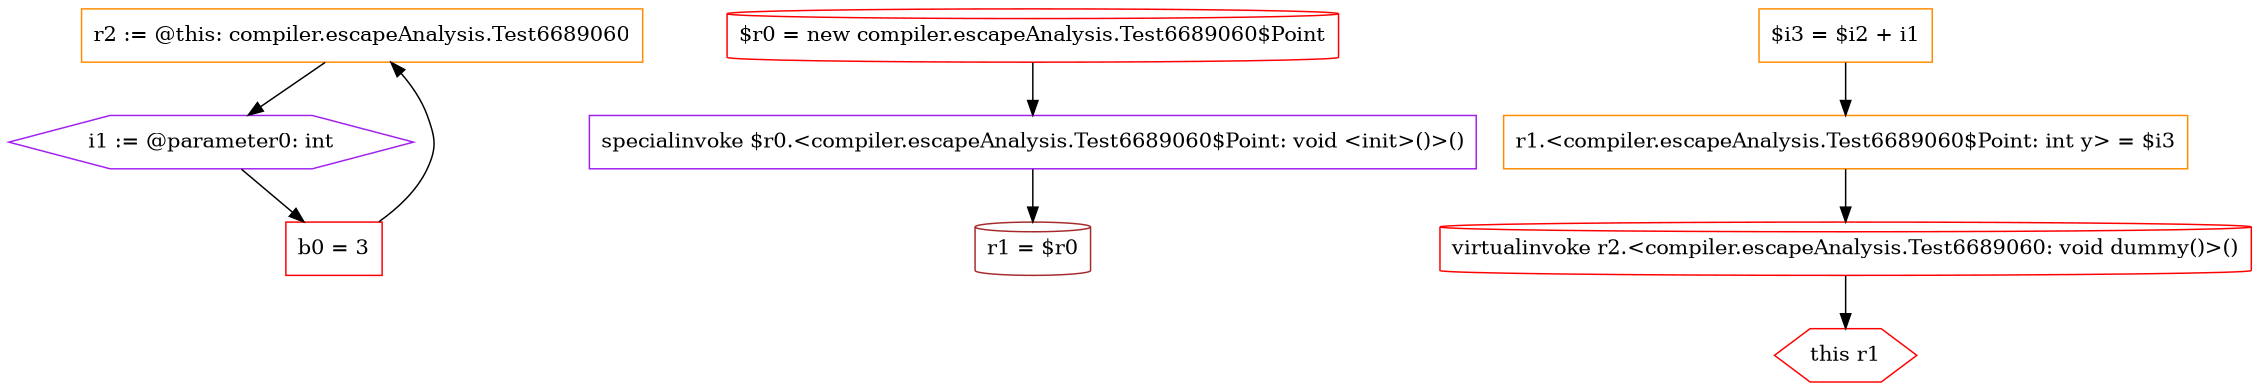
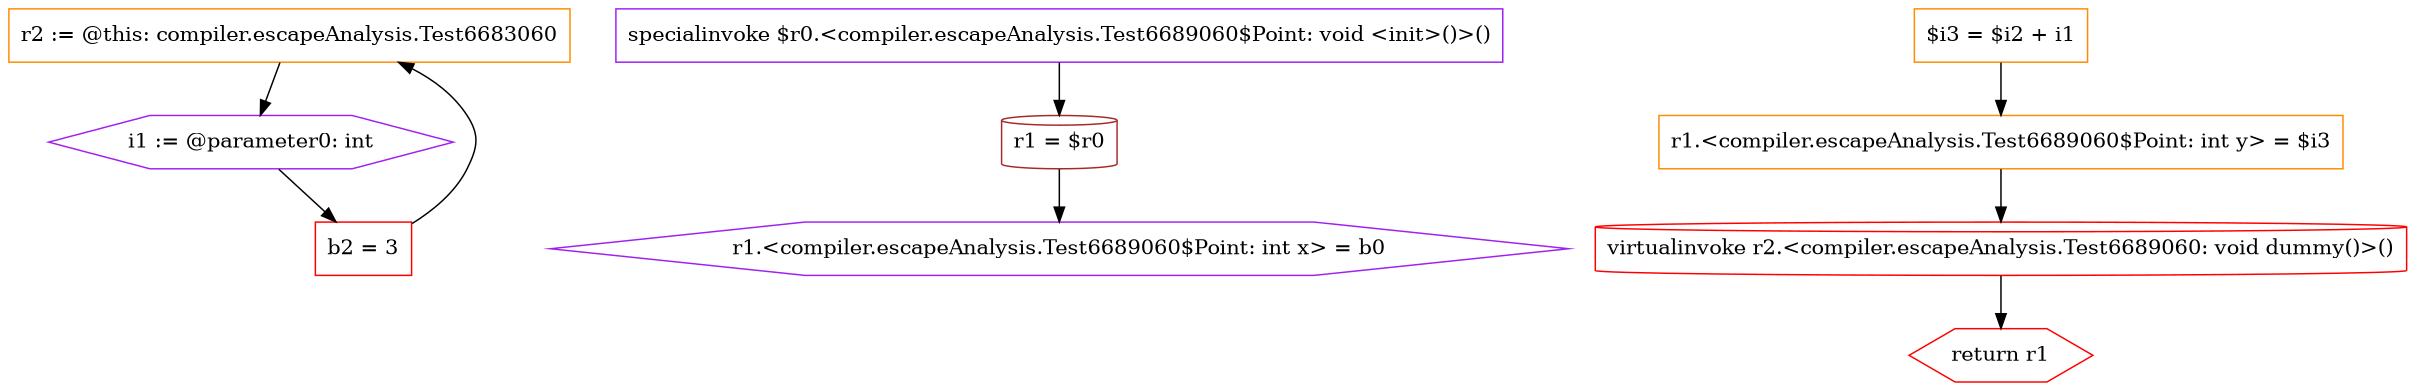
  digraph {
    node [color=red shape=box]
-   "r2 := @this: compiler.escapeAnalysis.Test6689060" [color=darkorange]
+   "r2 := @this: compiler.escapeAnalysis.Test6689060" [color=darkorange label="r2 := @this: compiler.escapeAnalysis.Test6683060"]
    "i1 := @parameter0: int" [color=purple shape=hexagon]
-   "b0 = 3"
-   "$r0 = new compiler.escapeAnalysis.Test6689060$Point" [shape=cylinder]
+   "b0 = 3" [label="b2 = 3"]
    "specialinvoke $r0.<compiler.escapeAnalysis.Test6689060$Point: void <init>()>()" [color=purple]
    "r1 = $r0" [color=brown shape=cylinder]
+   "r1.<compiler.escapeAnalysis.Test6689060$Point: int x> = b0" [color=purple shape=hexagon]
    "$i3 = $i2 + i1" [color=darkorange]
    "r1.<compiler.escapeAnalysis.Test6689060$Point: int y> = $i3" [color=darkorange]
    "virtualinvoke r2.<compiler.escapeAnalysis.Test6689060: void dummy()>()" [shape=cylinder]
-   "return r1" [shape=hexagon label="this r1"]
+   "return r1" [shape=hexagon]
    "r2 := @this: compiler.escapeAnalysis.Test6689060" -> "i1 := @parameter0: int"
    "i1 := @parameter0: int" -> "b0 = 3"
    "b0 = 3" -> "r2 := @this: compiler.escapeAnalysis.Test6689060"
-   "$r0 = new compiler.escapeAnalysis.Test6689060$Point" -> "specialinvoke $r0.<compiler.escapeAnalysis.Test6689060$Point: void <init>()>()"
    "specialinvoke $r0.<compiler.escapeAnalysis.Test6689060$Point: void <init>()>()" -> "r1 = $r0"
+   "r1 = $r0" -> "r1.<compiler.escapeAnalysis.Test6689060$Point: int x> = b0"
    "$i3 = $i2 + i1" -> "r1.<compiler.escapeAnalysis.Test6689060$Point: int y> = $i3"
    "r1.<compiler.escapeAnalysis.Test6689060$Point: int y> = $i3" -> "virtualinvoke r2.<compiler.escapeAnalysis.Test6689060: void dummy()>()"
    "virtualinvoke r2.<compiler.escapeAnalysis.Test6689060: void dummy()>()" -> "return r1"
  }
